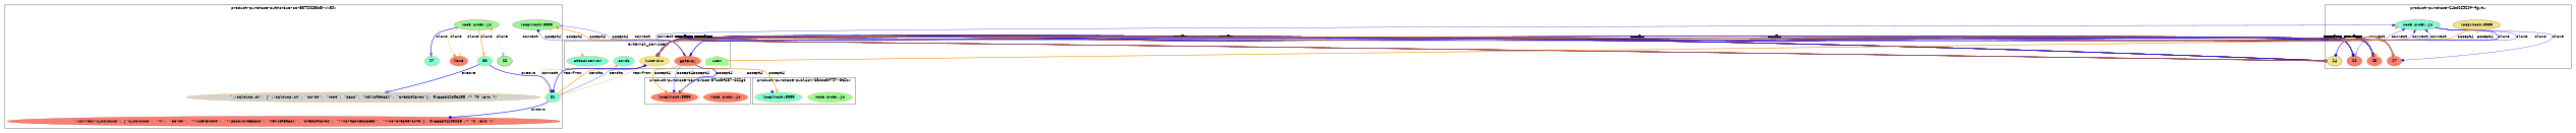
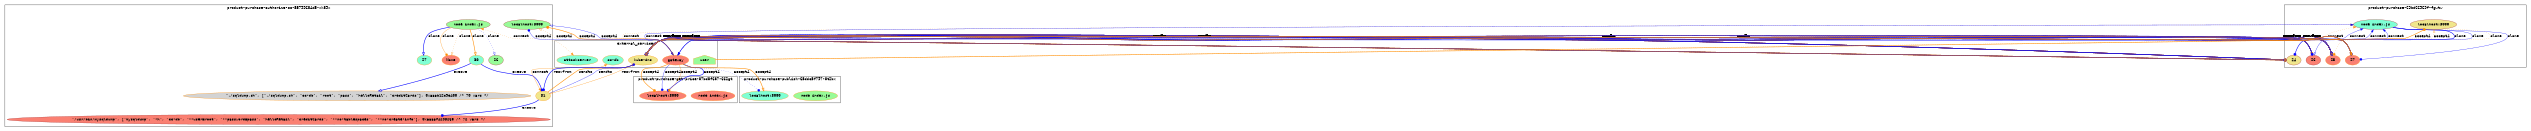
  digraph {
    fontname="DejaVu Sans Mono"
    node [color=darkorange fillcolor=salmon fontname="DejaVu Sans Mono" style=filled]
    edge [arrowhead=onormal color=blue fontname="DejaVu Sans Mono" style=bold]
    n1 [color=brown fillcolor=palegreen label="node index.js"]
    n2 [color=brown fillcolor=palegreen label=26]
    n3 [fillcolor=aquamarine label=27]
    None
    n5 [fillcolor=aquamarine label=30]
    n6 [color=brown fillcolor=palegreen label="localhost:3000"]
    n7 [fillcolor=lightgrey label="\"./sqldump.sh\", [\"./sqldump.sh\", \"cc-db\", \"root\", \"pass\", \"helloRetail\", \"creditCards\"], 0xaaab12c9e400 /* 70 vars */"]
-   n8 [fillcolor=aquamarine label=31]
+   n8 [fillcolor=khaki label=31]
    n9 [color=brown label="\"/usr/bin/mysqldump\", [\"mysqldump\", \"-h\", \"cc-db\", \"--user=root\", \"--password=pass\", \"helloRetail\", \"creditCards\", \"--no-tablespaces\", \"--no-create-info\"], 0xaaaaf4293268 /* 72 vars */"]
    n10 [color=brown fillcolor=aquamarine label="node index.js"]
    n11 [color=brown fillcolor=khaki label=24]
    n12 [label=25]
    n13 [color=brown label=26]
    n14 [label=27]
    n15 [color=brown fillcolor=khaki label="localhost:3000"]
    n16 [label="node index.js"]
    n17 [label="localhost:3000"]
    n18 [fillcolor=palegreen label="node index.js"]
    n19 [fillcolor=aquamarine label="localhost:3000"]
    n20 [fillcolor=aquamarine label=attackserver]
    n21 [fillcolor=khaki label="kube-dns"]
    n22 [fillcolor=aquamarine label="cc-db"]
    n23 [label=gateway]
    user [fillcolor=palegreen shape=house]
    subgraph cluster_1 {
-     label=" product-purchase-authorize-cc-55799680d5-xk89x "
+     label=" product-purchase-authorize-cc-55799684d5-xk89x "
      n1
      n2
      n3
      None
      n5
      n6
      n7
      n8
      n9
    }
    subgraph cluster_2 {
-     label=" product-purchase-64bd66969f-fgwtw "
+     label=" product-purchase-69bd66969f-fgwtw "
      n10
      n11
      n12
      n13
      n14
      n15
    }
    subgraph cluster_3 {
-     label=" product-purchase-bin-price-87bd8f687-662gt "
+     label=" product-purchase-get-price-87bd8f687-662gt "
      n16
      n17
    }
    subgraph cluster_4 {
      label=" product-purchase-publish-65ddc5f797-8t2bx "
      n18
      n19
    }
    subgraph cluster_5 {
      label=external_services
      n20
      n21
      n22
      n23
      user
    }
    n1 -> n2 [label=clone style=dotted]
    n1 -> n3 [label=clone]
    n1 -> None [arrowhead=dot color=darkorange label=clone style=solid]
    n1 -> None [color=darkorange label=clone style=dotted]
    n1 -> n5 [color=darkorange label=clone]
    n1 -> n20 [color=darkorange dir=both label=connect style=dotted arrowhead=""]
    n5 -> n7 [label=execve]
    n5 -> n8 [arrowhead=dot label=execve]
    n8 -> n9 [arrowhead=dot label=execve]
    n8 -> n21 [color=darkorange label=sendto]
    n8 -> n21 [arrowhead=dot label=sendto style=solid]
    n8 -> n22 [color=darkorange dir=both label=connect style=solid arrowhead=""]
    n10 -> n11 [arrowhead=dot label=clone]
    n10 -> n12 [arrowhead=dot color=darkorange label=clone style=dotted]
    n10 -> n13 [label=clone style=solid]
    n10 -> n14 [arrowhead=dot label=clone style=solid]
    n10 -> n23 [color=darkorange dir=both label=connect style=dotted arrowhead=""]
    n10 -> n23 [dir=both label=connect style=solid arrowhead=""]
    n10 -> n23 [color=darkorange dir=both label=connect style=dotted arrowhead=""]
    n10 -> n23 [dir=both label=connect style=solid arrowhead=""]
    n10 -> n23 [dir=both label=connect style=solid arrowhead=""]
    n10 -> n23 [dir=both label=connect style=solid arrowhead=""]
    n11 -> n21 [arrowhead=dot label=sendto style=dotted]
    n11 -> n21 [label=sendto style=solid]
    n11 -> n21 [arrowhead=dot color=darkorange label=sendto]
    n11 -> n21 [label=sendto style=dotted]
    n11 -> n21 [color=darkorange label=sendto style=solid]
    n11 -> n21 [color=darkorange label=sendto]
    n11 -> n21 [label=sendto]
    n11 -> n21 [arrowhead=dot color=darkorange label=sendto]
    n11 -> n21 [label=sendto]
    n11 -> n21 [arrowhead=dot color=darkorange label=sendto]
    n11 -> n21 [label=sendto style=dotted]
    n11 -> n21 [color=darkorange label=sendto style=dotted]
    n11 -> n21 [color=darkorange label=sendto style=solid]
    n11 -> n21 [arrowhead=dot color=darkorange label=sendto]
    n11 -> n21 [label=sendto]
    n11 -> n21 [arrowhead=dot label=sendto]
    n12 -> n21 [arrowhead=dot color=darkorange label=sendto style=dotted]
    n12 -> n21 [arrowhead=dot label=sendto]
    n12 -> n21 [label=sendto]
    n12 -> n21 [arrowhead=dot label=sendto style=solid]
    n12 -> n21 [label=sendto]
    n12 -> n21 [arrowhead=dot label=sendto]
    n12 -> n21 [color=darkorange label=sendto style=dotted]
    n12 -> n21 [color=darkorange label=sendto style=dotted]
    n12 -> n21 [label=sendto]
    n12 -> n21 [color=darkorange label=sendto]
    n12 -> n21 [color=darkorange label=sendto style=dotted]
    n12 -> n21 [label=sendto]
    n12 -> n21 [color=darkorange label=sendto style=solid]
    n12 -> n21 [arrowhead=dot color=darkorange label=sendto]
    n12 -> n21 [arrowhead=dot label=sendto style=dotted]
    n12 -> n21 [label=sendto]
    n13 -> n21 [arrowhead=dot label=sendto]
    n13 -> n21 [label=sendto style=solid]
    n13 -> n21 [label=sendto style=dotted]
    n13 -> n21 [arrowhead=dot label=sendto style=dotted]
    n13 -> n21 [label=sendto]
    n13 -> n21 [color=darkorange label=sendto style=dotted]
    n13 -> n21 [label=sendto style=solid]
    n13 -> n21 [arrowhead=dot label=sendto style=dotted]
    n14 -> n21 [arrowhead=dot color=darkorange label=sendto style=dotted]
    n14 -> n21 [arrowhead=dot label=sendto]
    n14 -> n21 [label=sendto style=dotted]
    n14 -> n21 [color=darkorange label=sendto style=dotted]
    n14 -> n21 [label=sendto]
    n14 -> n21 [arrowhead=dot color=darkorange label=sendto style=solid]
    n14 -> n21 [label=sendto style=dotted]
    n14 -> n21 [color=darkorange label=sendto]
    n21 -> n8 [color=darkorange label=recvfrom style=solid]
    n21 -> n8 [arrowhead=dot label=recvfrom]
    n21 -> n11 [arrowhead=dot color=darkorange label=recvfrom style=dotted]
    n21 -> n11 [arrowhead=dot color=darkorange label=recvfrom]
    n21 -> n11 [arrowhead=dot color=darkorange label=recvfrom style=solid]
    n21 -> n11 [color=darkorange label=recvfrom style=dotted]
    n21 -> n11 [arrowhead=dot label=recvfrom]
    n21 -> n11 [arrowhead=dot color=darkorange label=recvfrom style=dotted]
    n21 -> n11 [arrowhead=dot color=darkorange label=recvfrom]
    n21 -> n11 [label=recvfrom style=solid]
    n21 -> n11 [arrowhead=dot color=darkorange label=recvfrom]
    n21 -> n11 [arrowhead=dot label=recvfrom style=dotted]
    n21 -> n11 [arrowhead=dot label=recvfrom style=solid]
    n21 -> n11 [arrowhead=dot label=recvfrom style=dotted]
    n21 -> n11 [arrowhead=dot color=darkorange label=recvfrom style=solid]
    n21 -> n11 [arrowhead=dot color=darkorange label=recvfrom style=solid]
    n21 -> n11 [arrowhead=dot color=darkorange label=recvfrom style=solid]
    n21 -> n11 [label=recvfrom style=solid]
    n21 -> n12 [arrowhead=dot label=recvfrom]
    n21 -> n12 [color=darkorange label=recvfrom style=dotted]
    n21 -> n12 [arrowhead=dot label=recvfrom style=dotted]
    n21 -> n12 [label=recvfrom]
    n21 -> n12 [arrowhead=dot label=recvfrom]
    n21 -> n12 [arrowhead=dot label=recvfrom]
    n21 -> n12 [label=recvfrom style=solid]
    n21 -> n12 [arrowhead=dot label=recvfrom style=solid]
    n21 -> n12 [label=recvfrom style=dotted]
    n21 -> n12 [label=recvfrom]
    n21 -> n12 [label=recvfrom style=solid]
    n21 -> n12 [arrowhead=dot label=recvfrom style=dotted]
    n21 -> n12 [color=darkorange label=recvfrom]
    n21 -> n12 [arrowhead=dot color=darkorange label=recvfrom style=solid]
    n21 -> n12 [label=recvfrom style=solid]
    n21 -> n12 [label=recvfrom style=dotted]
    n21 -> n13 [color=darkorange label=recvfrom style=solid]
    n21 -> n13 [color=darkorange label=recvfrom style=dotted]
    n21 -> n13 [arrowhead=dot label=recvfrom style=solid]
    n21 -> n13 [label=recvfrom style=dotted]
    n21 -> n13 [color=darkorange label=recvfrom style=solid]
    n21 -> n13 [color=darkorange label=recvfrom style=dotted]
    n21 -> n13 [color=darkorange label=recvfrom style=solid]
    n21 -> n13 [arrowhead=dot label=recvfrom]
    n21 -> n14 [color=darkorange label=recvfrom style=solid]
    n21 -> n14 [arrowhead=dot label=recvfrom style=dotted]
    n21 -> n14 [label=recvfrom]
    n21 -> n14 [color=darkorange label=recvfrom]
    n21 -> n14 [arrowhead=dot label=recvfrom style=solid]
    n21 -> n14 [arrowhead=dot color=darkorange label=recvfrom style=solid]
    n21 -> n14 [color=darkorange label=recvfrom style=dotted]
    n21 -> n14 [color=darkorange label=recvfrom style=solid]
    n23 -> n6 [arrowhead=dot color=darkorange label=accept4]
    n23 -> n6 [label=accept4 style=solid]
    n23 -> n6 [arrowhead=dot label=accept4 style=solid]
    n23 -> n6 [color=darkorange label=accept4 style=dotted]
    n23 -> n17 [arrowhead=dot label=accept4]
    n23 -> n17 [arrowhead=dot color=darkorange label=accept4]
    n23 -> n17 [arrowhead=dot label=accept4 style=solid]
    n23 -> n17 [arrowhead=dot color=darkorange label=accept4 style=solid]
    n23 -> n19 [arrowhead=dot label=accept4 style=dotted]
    n23 -> n19 [color=darkorange label=accept4]
    user -> n15 [arrowhead=dot color=darkorange label=accept4]
    user -> n15 [color=darkorange label=accept4 style=dotted]
  }
